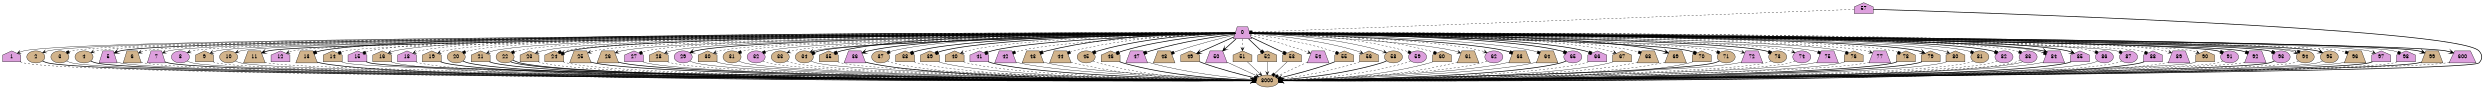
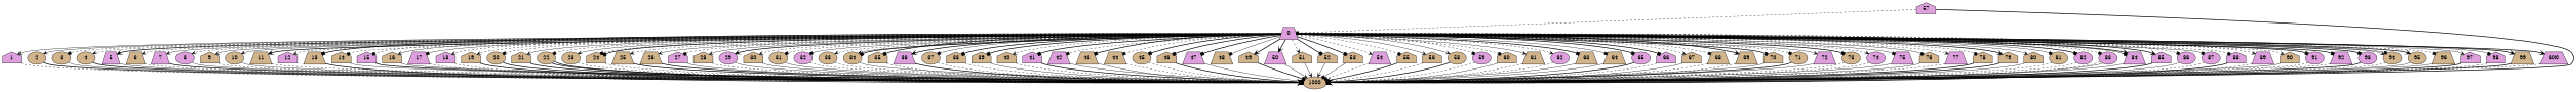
  digraph {
    node [fillcolor=tan shape=house style=filled]
    edge [arrowhead=box style=dashed]
    0 [fillcolor=plum shape=trapezium]
    1 [fillcolor=plum]
    2 [shape=ellipse]
    3 [shape=ellipse]
    4 [shape=ellipse]
    5 [fillcolor=plum shape=trapezium]
    6 [shape=trapezium]
    7 [fillcolor=plum shape=trapezium]
    8 [fillcolor=plum shape=ellipse]
    9
    10 [shape=ellipse]
    11 [shape=trapezium]
    12 [fillcolor=plum]
    13 [shape=trapezium]
    14
    15 [fillcolor=plum]
    16
+   17 [fillcolor=plum shape=trapezium]
    18 [fillcolor=plum]
    19
    20 [shape=ellipse]
    21
    22 [shape=ellipse]
-   23
+   23 [shape=ellipse]
    24
    25 [shape=trapezium]
    26 [shape=trapezium]
    27 [fillcolor=plum]
    28
    29 [fillcolor=plum shape=ellipse]
    30
    31 [shape=ellipse]
    32 [fillcolor=plum shape=ellipse]
    33 [shape=ellipse]
    34 [shape=ellipse]
    35
    36 [fillcolor=plum shape=trapezium]
    37 [shape=ellipse]
    38
    39
    40
    41 [fillcolor=plum]
    42 [fillcolor=plum shape=trapezium]
    43 [shape=trapezium]
    44 [shape=trapezium]
    45 [shape=ellipse]
    46
    47 [fillcolor=plum shape=trapezium]
    48 [shape=trapezium]
    49
    50 [fillcolor=plum shape=trapezium]
    51
    52
    53
    54 [fillcolor=plum shape=trapezium]
    55
    56
    58 [shape=ellipse]
    59 [fillcolor=plum shape=ellipse]
    60
    61 [shape=trapezium]
    62 [fillcolor=plum shape=ellipse]
    63 [shape=trapezium]
    64 [shape=trapezium]
    65 [fillcolor=plum shape=ellipse]
    66 [fillcolor=plum]
    67
    68 [shape=trapezium]
    69 [shape=trapezium]
    70
    71 [shape=ellipse]
    72 [fillcolor=plum shape=trapezium]
    73 [shape=ellipse]
    74 [fillcolor=plum shape=ellipse]
    75 [fillcolor=plum shape=trapezium]
    76
    77 [fillcolor=plum shape=trapezium]
    78
    79
    80
    81 [shape=ellipse]
    82 [fillcolor=plum shape=ellipse]
    83 [fillcolor=plum shape=ellipse]
    84 [fillcolor=plum shape=trapezium]
    85 [fillcolor=plum]
    86 [fillcolor=plum shape=ellipse]
    87 [fillcolor=plum shape=ellipse]
    88 [fillcolor=plum]
    89 [fillcolor=plum shape=trapezium]
    90
    91 [fillcolor=plum shape=ellipse]
    92 [fillcolor=plum shape=trapezium]
    93 [fillcolor=plum shape=ellipse]
    94 [shape=ellipse]
    95 [shape=ellipse]
    96 [shape=trapezium]
    97 [fillcolor=plum]
    98 [fillcolor=plum]
    99 [shape=trapezium]
    n100 [fillcolor=plum label=600 shape=trapezium]
-   1000 [shape=ellipse label=8000]
+   1000 [shape=ellipse]
    57 [fillcolor=plum]
    0 -> 1 [arrowhead=vee style=solid]
    0 -> 2 [arrowhead=vee style=solid]
    0 -> 3
    0 -> 4 [arrowhead=vee]
    0 -> 5 [arrowhead=vee style=bold]
    0 -> 6 [arrowhead=vee]
    0 -> 7 [arrowhead=vee style=solid]
    0 -> 8 [arrowhead=vee]
    0 -> 9 [arrowhead=vee style=solid]
    0 -> 10 [arrowhead=vee style=solid]
    0 -> 11 [arrowhead=vee style=bold]
    0 -> 12 [arrowhead=vee]
    0 -> 13 [style=bold]
    0 -> 14
    0 -> 15
    0 -> 16 [arrowhead=vee style=solid]
+   0 -> 17 [style=solid]
    0 -> 18 [arrowhead=vee]
    0 -> 19 [arrowhead=vee]
    0 -> 20
    0 -> 21 [arrowhead=vee style=solid]
    0 -> 22
    0 -> 23 [arrowhead=vee style=solid]
    0 -> 24
    0 -> 24 [style=bold]
    0 -> 25 [arrowhead=vee]
    0 -> 26 [arrowhead=vee style=solid]
    0 -> 27
    0 -> 28 [arrowhead=vee style=solid]
    0 -> 29 [arrowhead=vee style=bold]
    0 -> 30 [arrowhead=vee]
    0 -> 31
    0 -> 32 [style=solid]
    0 -> 33 [arrowhead=vee]
    0 -> 34 [arrowhead=vee style=solid]
    0 -> 34 [style=bold]
    0 -> 35 [style=bold]
    0 -> 36 [arrowhead=vee style=bold]
    0 -> 37 [style=solid]
    0 -> 38 [style=bold]
    0 -> 39 [style=bold]
    0 -> 40 [arrowhead=vee]
    0 -> 41 [style=bold]
    0 -> 42
    0 -> 43 [style=bold]
    0 -> 44
    0 -> 45 [style=bold]
    0 -> 46 [style=bold]
    0 -> 47 [style=bold]
    0 -> 48 [style=solid]
    0 -> 49 [arrowhead=vee style=bold]
    0 -> 50 [arrowhead=vee style=bold]
    0 -> 51 [arrowhead=vee]
    0 -> 52 [style=bold]
    0 -> 53 [style=bold]
    0 -> 54 [arrowhead=vee]
    0 -> 55
    0 -> 56 [arrowhead=vee style=solid]
    0 -> 58 [arrowhead=vee style=solid]
    0 -> 59
    0 -> 60
    0 -> 61 [arrowhead=vee style=solid]
    0 -> 62 [arrowhead=vee]
    0 -> 63 [style=bold]
    0 -> 64 [style=solid]
    0 -> 65 [style=bold]
    0 -> 66 [style=bold]
    0 -> 67 [arrowhead=vee]
    0 -> 68
    0 -> 69 [arrowhead=vee style=bold]
    0 -> 70 [style=bold]
    0 -> 71
    0 -> 72 [arrowhead=vee style=solid]
    0 -> 73 [style=bold]
    0 -> 74 [arrowhead=vee]
    0 -> 75 [style=solid]
    0 -> 76 [style=solid]
    0 -> 77 [arrowhead=vee]
    0 -> 78
    0 -> 79 [arrowhead=vee style=bold]
    0 -> 80 [arrowhead=vee style=solid]
    0 -> 81 [style=solid]
    0 -> 82 [style=bold]
    0 -> 83
    0 -> 84 [style=solid]
    0 -> 84 [arrowhead=vee style=bold]
    0 -> 85 [arrowhead=vee style=bold]
    0 -> 86
    0 -> 87 [style=solid]
    0 -> 88
    0 -> 89 [arrowhead=vee]
    0 -> 90 [arrowhead=vee]
    0 -> 91 [style=bold]
    0 -> 92 [style=bold]
    0 -> 93 [style=bold]
    0 -> 94 [arrowhead=vee style=solid]
    0 -> 94 [style=solid]
    0 -> 95 [arrowhead=vee style=bold]
    0 -> 96
    0 -> 97 [arrowhead=vee style=solid]
    0 -> 98 [style=solid]
    0 -> 99 [arrowhead=vee style=bold]
    0 -> n100 [arrowhead=vee style=bold]
    1 -> 1000
    2 -> 1000 [style=bold]
    3 -> 1000 [arrowhead=vee style=solid]
    4 -> 1000 [arrowhead=vee style=bold]
    5 -> 1000 [arrowhead=vee style=solid]
    6 -> 1000 [arrowhead=vee]
    7 -> 1000 [style=bold]
    8 -> 1000 [style=solid]
    9 -> 1000
    10 -> 1000 [arrowhead=vee style=solid]
    11 -> 1000
    13 -> 1000 [arrowhead=vee style=bold]
    14 -> 1000 [style=solid]
    15 -> 1000 [style=bold]
    16 -> 1000 [arrowhead=vee style=solid]
+   17 -> 1000 [arrowhead=vee]
    18 -> 1000 [arrowhead=vee]
    19 -> 1000 [style=bold]
    20 -> 1000 [arrowhead=vee style=bold]
    21 -> 1000 [arrowhead=vee style=bold]
    22 -> 1000 [arrowhead=vee style=bold]
    22 -> 1000 [style=bold]
    23 -> 1000 [arrowhead=vee]
    24 -> 1000
    25 -> 1000 [arrowhead=vee style=bold]
    26 -> 1000 [arrowhead=vee style=bold]
    27 -> 1000 [style=solid]
    28 -> 1000 [arrowhead=vee]
    29 -> 1000 [arrowhead=vee style=solid]
    30 -> 1000 [arrowhead=vee style=solid]
    31 -> 1000 [style=solid]
    32 -> 1000 [arrowhead=vee]
    33 -> 1000
    34 -> 1000 [arrowhead=vee style=solid]
    35 -> 1000 [arrowhead=vee]
    36 -> 1000 [style=bold]
    37 -> 1000 [arrowhead=vee]
    38 -> 1000
    39 -> 1000 [style=solid]
    40 -> 1000
    41 -> 1000 [arrowhead=vee style=bold]
    42 -> 1000 [style=solid]
    43 -> 1000 [arrowhead=vee style=solid]
    44 -> 1000
    45 -> 1000
    46 -> 1000 [arrowhead=vee style=bold]
    47 -> 1000 [style=solid]
    49 -> 1000 [style=bold]
    50 -> 1000 [arrowhead=vee style=solid]
    51 -> 1000 [arrowhead=vee style=solid]
    52 -> 1000 [arrowhead=vee style=solid]
    53 -> 1000 [style=solid]
    54 -> 1000
    55 -> 1000 [arrowhead=vee style=bold]
    56 -> 1000
    58 -> 1000 [style=bold]
    59 -> 1000
    60 -> 1000 [style=solid]
    61 -> 1000 [arrowhead=vee]
    62 -> 1000 [arrowhead=vee]
    63 -> 1000 [style=solid]
    64 -> 1000 [arrowhead=vee style=solid]
    65 -> 1000 [arrowhead=vee style=bold]
    66 -> 1000 [arrowhead=vee]
    67 -> 1000 [style=solid]
    68 -> 1000 [arrowhead=vee]
    69 -> 1000
    70 -> 1000 [arrowhead=vee style=solid]
    71 -> 1000 [style=bold]
    72 -> 1000 [style=solid]
    73 -> 1000 [arrowhead=vee]
    74 -> 1000
    75 -> 1000 [style=solid]
    76 -> 1000 [style=solid]
    77 -> 1000 [arrowhead=vee]
    78 -> 1000 [style=bold]
    79 -> 1000 [style=bold]
    80 -> 1000 [arrowhead=vee style=solid]
    81 -> 1000 [arrowhead=vee]
    82 -> 1000
    83 -> 1000
    83 -> 1000 [style=solid]
    84 -> 1000 [style=solid]
    85 -> 1000 [arrowhead=vee style=bold]
    86 -> 1000 [style=solid]
    87 -> 1000
    88 -> 1000 [arrowhead=vee style=bold]
    89 -> 1000
    90 -> 1000 [style=solid]
    91 -> 1000 [arrowhead=vee]
    92 -> 1000 [arrowhead=vee]
    93 -> 1000 [arrowhead=vee style=bold]
    94 -> 1000
    95 -> 1000 [arrowhead=vee style=solid]
    96 -> 1000 [arrowhead=vee style=solid]
    97 -> 1000 [style=bold]
    98 -> 1000 [arrowhead=vee]
    99 -> 1000 [style=bold]
    n100 -> 1000
    57 -> 0
    57 -> 1000 [arrowhead=vee style=bold]
  }
